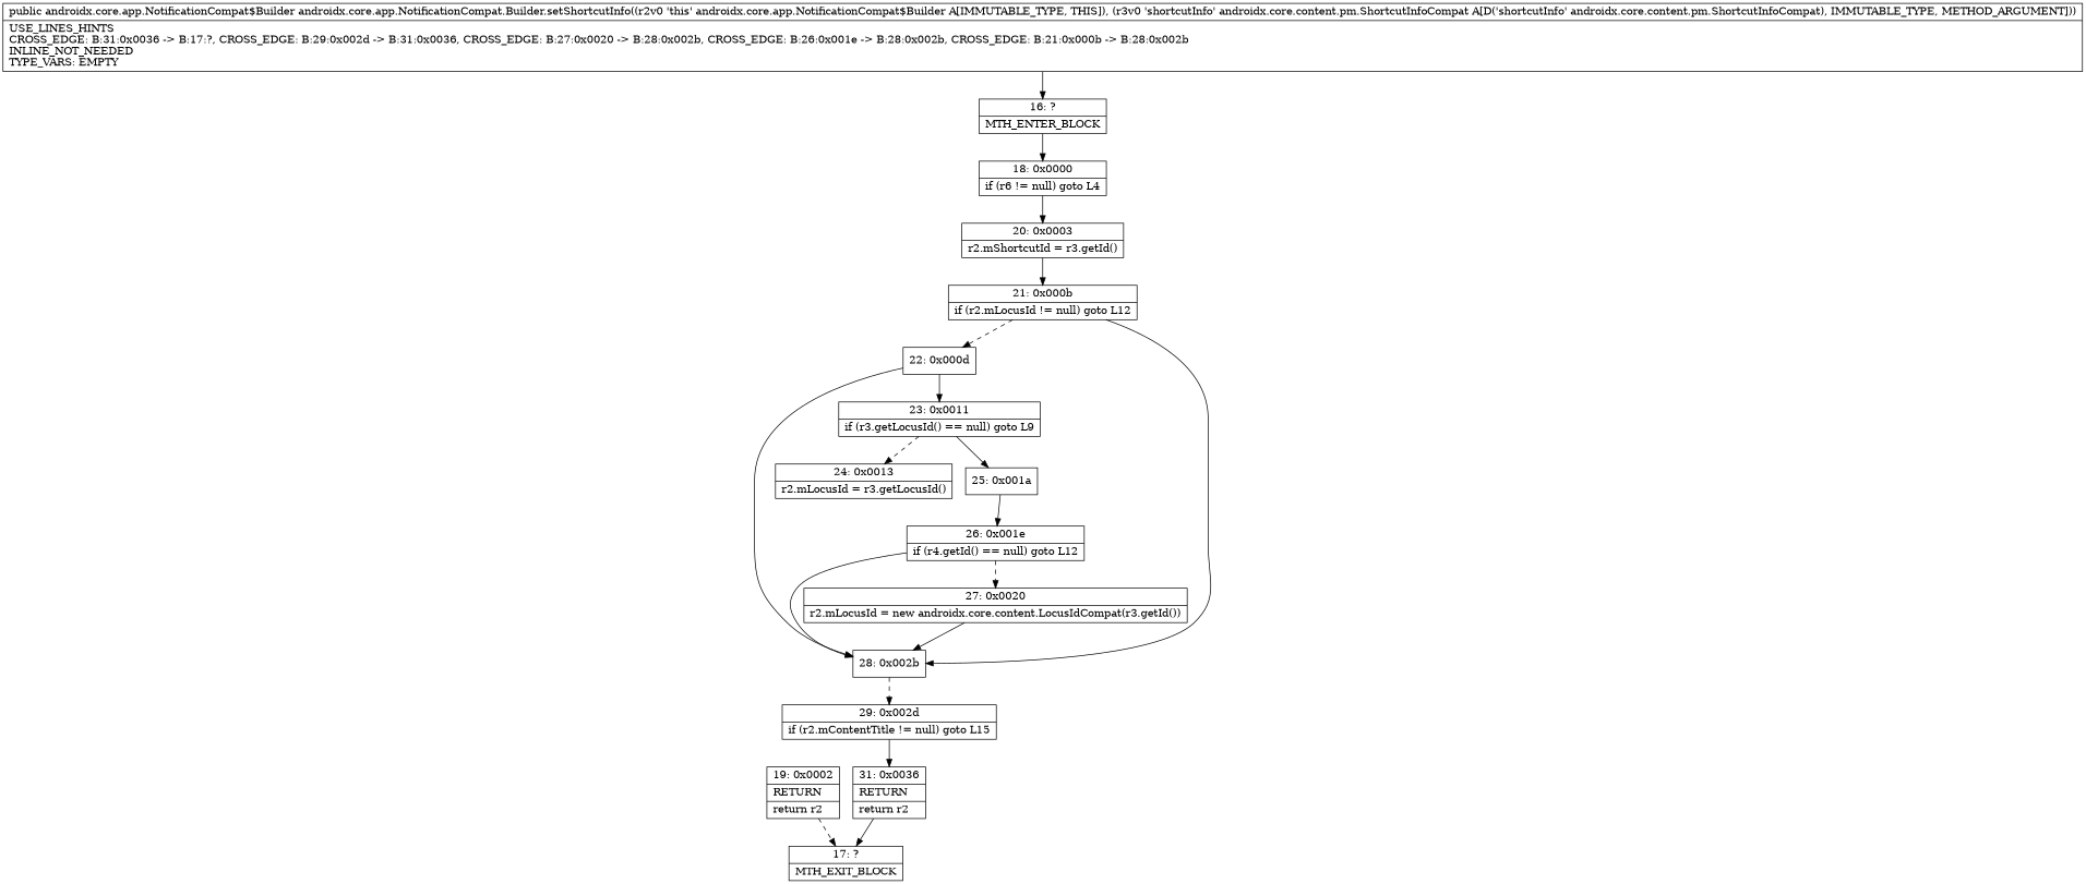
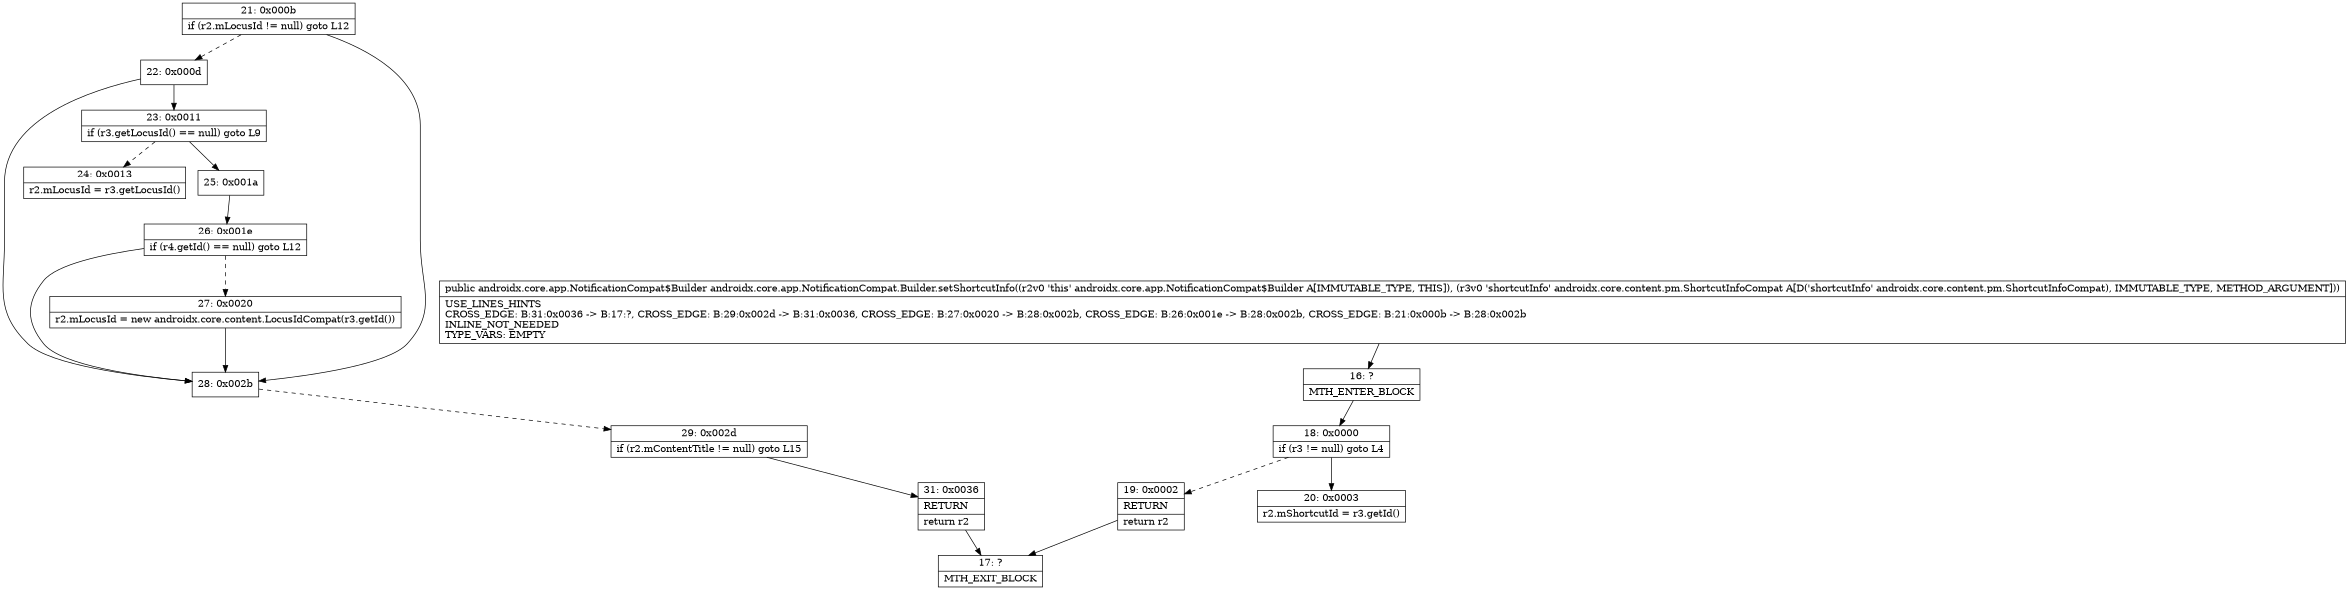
  digraph {
    node [shape=record]
    n1 [label="{16\:\ ?|MTH_ENTER_BLOCK\l}"]
-   n2 [label="{18\:\ 0x0000|if (r6 != null) goto L4\l}"]
+   n2 [label="{18\:\ 0x0000|if (r3 != null) goto L4\l}"]
    n3 [label="{19\:\ 0x0002|RETURN\l|return r2\l}"]
    n4 [label="{20\:\ 0x0003|r2.mShortcutId = r3.getId()\l}"]
    n5 [label="{17\:\ ?|MTH_EXIT_BLOCK\l}"]
    n6 [label="{21\:\ 0x000b|if (r2.mLocusId != null) goto L12\l}"]
    n7 [label="{22\:\ 0x000d}"]
    n8 [label="{28\:\ 0x002b}"]
    n9 [label="{23\:\ 0x0011|if (r3.getLocusId() == null) goto L9\l}"]
    n10 [label="{29\:\ 0x002d|if (r2.mContentTitle != null) goto L15\l}"]
    n11 [label="{24\:\ 0x0013|r2.mLocusId = r3.getLocusId()\l}"]
    n12 [label="{25\:\ 0x001a}"]
    n13 [label="{26\:\ 0x001e|if (r4.getId() == null) goto L12\l}"]
    n14 [label="{27\:\ 0x0020|r2.mLocusId = new androidx.core.content.LocusIdCompat(r3.getId())\l}"]
    n15 [label="{31\:\ 0x0036|RETURN\l|return r2\l}"]
    n16 [label="{public androidx.core.app.NotificationCompat$Builder androidx.core.app.NotificationCompat.Builder.setShortcutInfo((r2v0 'this' androidx.core.app.NotificationCompat$Builder A[IMMUTABLE_TYPE, THIS]), (r3v0 'shortcutInfo' androidx.core.content.pm.ShortcutInfoCompat A[D('shortcutInfo' androidx.core.content.pm.ShortcutInfoCompat), IMMUTABLE_TYPE, METHOD_ARGUMENT]))  | USE_LINES_HINTS\lCROSS_EDGE: B:31:0x0036 \-\> B:17:?, CROSS_EDGE: B:29:0x002d \-\> B:31:0x0036, CROSS_EDGE: B:27:0x0020 \-\> B:28:0x002b, CROSS_EDGE: B:26:0x001e \-\> B:28:0x002b, CROSS_EDGE: B:21:0x000b \-\> B:28:0x002b\lINLINE_NOT_NEEDED\lTYPE_VARS: EMPTY\l}"]
    n1 -> n2
+   n2 -> n3 [style=dashed]
    n2 -> n4
-   n3 -> n5 [style=dashed]
-   n4 -> n6
+   n3 -> n5
    n6 -> n7 [style=dashed]
    n6 -> n8
    n7 -> n8
    n7 -> n9
    n8 -> n10 [style=dashed]
    n9 -> n11 [style=dashed]
    n9 -> n12
    n10 -> n15
    n12 -> n13
    n13 -> n8
    n13 -> n14 [style=dashed]
    n14 -> n8
    n15 -> n5
    n16 -> n1
  }
